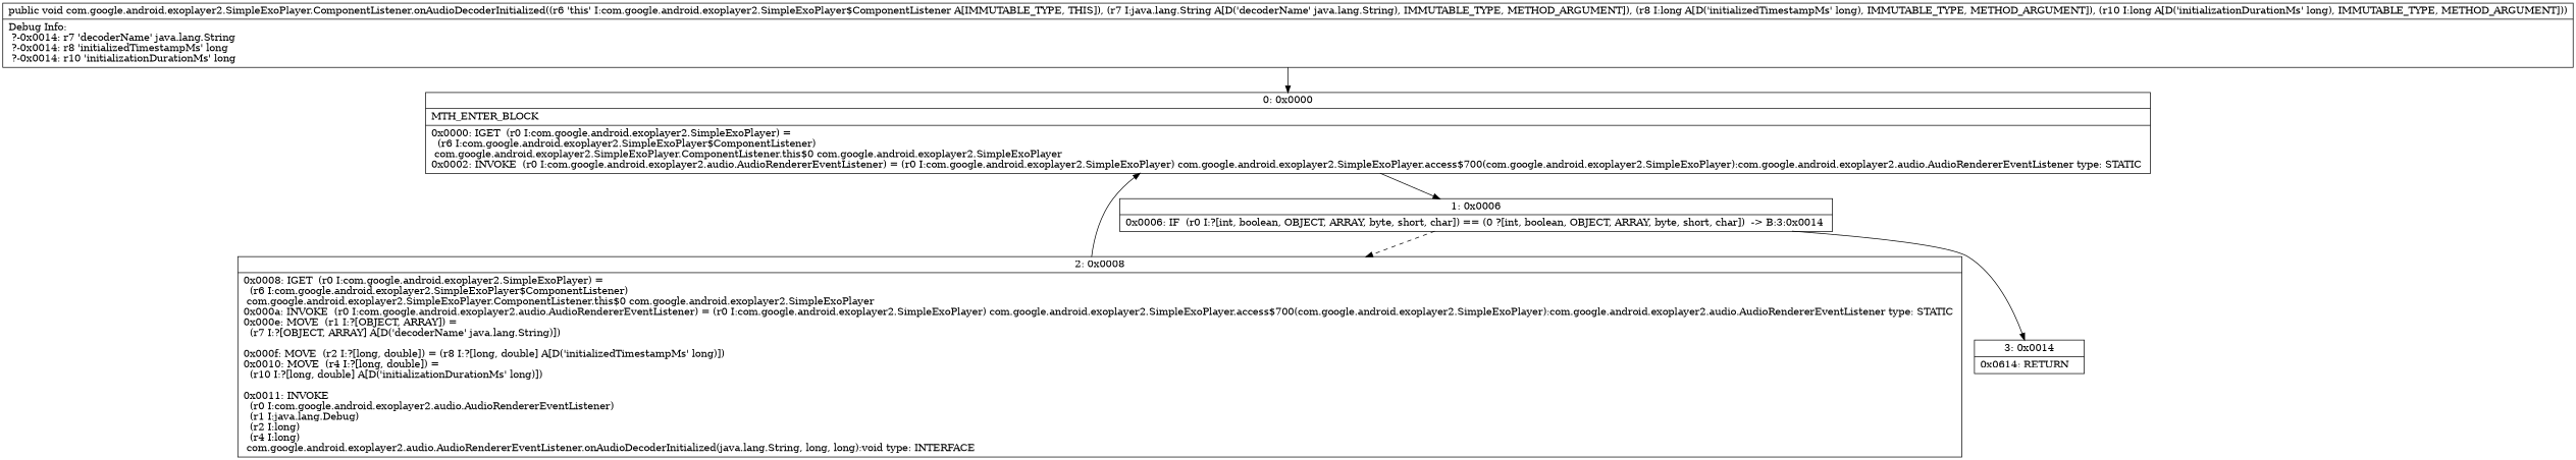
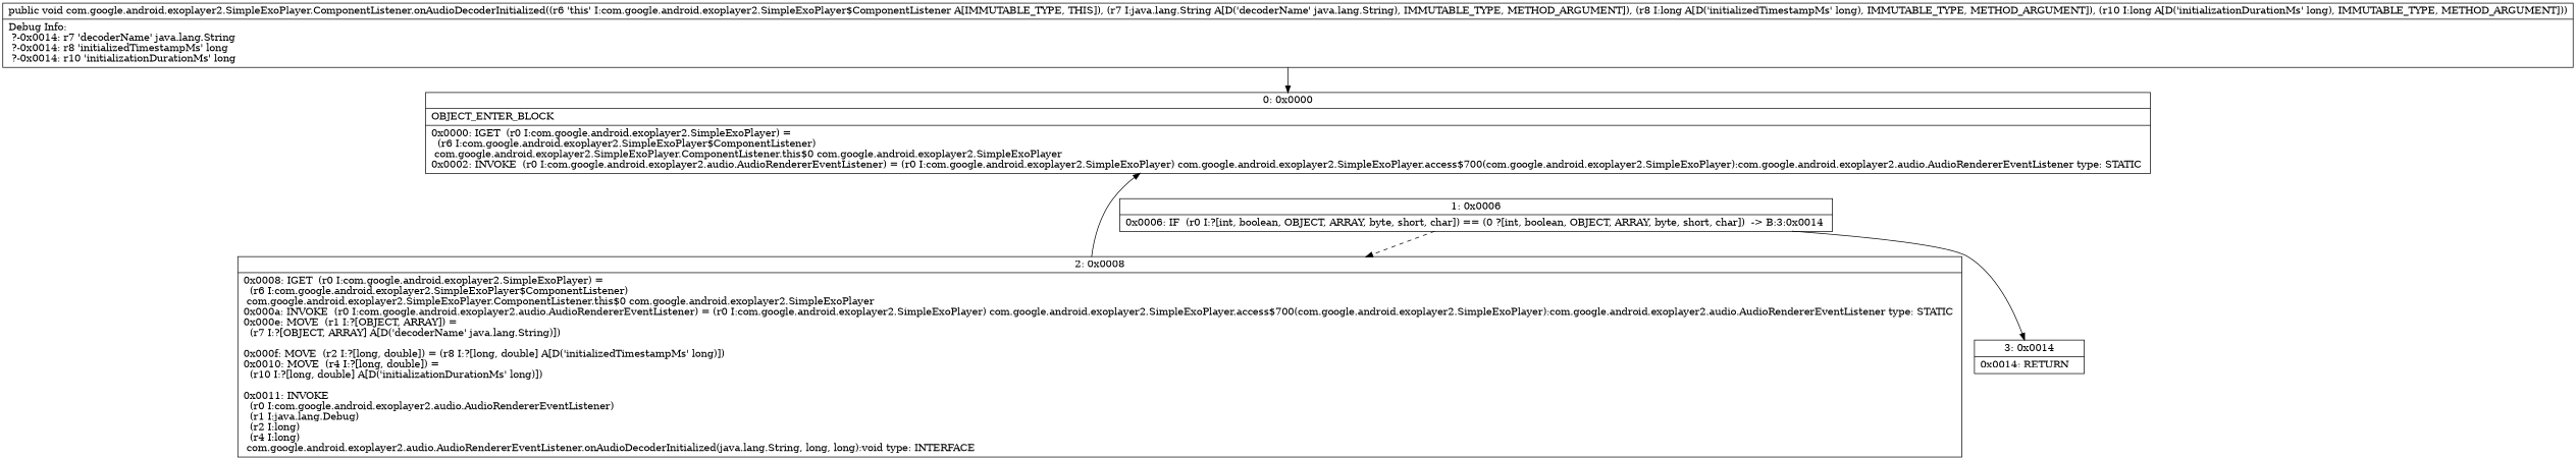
  digraph {
    node [shape=record]
-   n1 [label="{0\:\ 0x0000|MTH_ENTER_BLOCK\l|0x0000: IGET  (r0 I:com.google.android.exoplayer2.SimpleExoPlayer) = \l  (r6 I:com.google.android.exoplayer2.SimpleExoPlayer$ComponentListener)\l com.google.android.exoplayer2.SimpleExoPlayer.ComponentListener.this$0 com.google.android.exoplayer2.SimpleExoPlayer \l0x0002: INVOKE  (r0 I:com.google.android.exoplayer2.audio.AudioRendererEventListener) = (r0 I:com.google.android.exoplayer2.SimpleExoPlayer) com.google.android.exoplayer2.SimpleExoPlayer.access$700(com.google.android.exoplayer2.SimpleExoPlayer):com.google.android.exoplayer2.audio.AudioRendererEventListener type: STATIC \l}"]
+   n1 [label="{0\:\ 0x0000|OBJECT_ENTER_BLOCK\l|0x0000: IGET  (r0 I:com.google.android.exoplayer2.SimpleExoPlayer) = \l  (r6 I:com.google.android.exoplayer2.SimpleExoPlayer$ComponentListener)\l com.google.android.exoplayer2.SimpleExoPlayer.ComponentListener.this$0 com.google.android.exoplayer2.SimpleExoPlayer \l0x0002: INVOKE  (r0 I:com.google.android.exoplayer2.audio.AudioRendererEventListener) = (r0 I:com.google.android.exoplayer2.SimpleExoPlayer) com.google.android.exoplayer2.SimpleExoPlayer.access$700(com.google.android.exoplayer2.SimpleExoPlayer):com.google.android.exoplayer2.audio.AudioRendererEventListener type: STATIC \l}"]
    n2 [label="{1\:\ 0x0006|0x0006: IF  (r0 I:?[int, boolean, OBJECT, ARRAY, byte, short, char]) == (0 ?[int, boolean, OBJECT, ARRAY, byte, short, char])  \-\> B:3:0x0014 \l}"]
    n3 [label="{2\:\ 0x0008|0x0008: IGET  (r0 I:com.google.android.exoplayer2.SimpleExoPlayer) = \l  (r6 I:com.google.android.exoplayer2.SimpleExoPlayer$ComponentListener)\l com.google.android.exoplayer2.SimpleExoPlayer.ComponentListener.this$0 com.google.android.exoplayer2.SimpleExoPlayer \l0x000a: INVOKE  (r0 I:com.google.android.exoplayer2.audio.AudioRendererEventListener) = (r0 I:com.google.android.exoplayer2.SimpleExoPlayer) com.google.android.exoplayer2.SimpleExoPlayer.access$700(com.google.android.exoplayer2.SimpleExoPlayer):com.google.android.exoplayer2.audio.AudioRendererEventListener type: STATIC \l0x000e: MOVE  (r1 I:?[OBJECT, ARRAY]) = \l  (r7 I:?[OBJECT, ARRAY] A[D('decoderName' java.lang.String)])\l \l0x000f: MOVE  (r2 I:?[long, double]) = (r8 I:?[long, double] A[D('initializedTimestampMs' long)]) \l0x0010: MOVE  (r4 I:?[long, double]) = \l  (r10 I:?[long, double] A[D('initializationDurationMs' long)])\l \l0x0011: INVOKE  \l  (r0 I:com.google.android.exoplayer2.audio.AudioRendererEventListener)\l  (r1 I:java.lang.Debug)\l  (r2 I:long)\l  (r4 I:long)\l com.google.android.exoplayer2.audio.AudioRendererEventListener.onAudioDecoderInitialized(java.lang.String, long, long):void type: INTERFACE \l}"]
-   n4 [label="{3\:\ 0x0014|0x0614: RETURN   \l}"]
+   n4 [label="{3\:\ 0x0014|0x0014: RETURN   \l}"]
    n5 [label="{public void com.google.android.exoplayer2.SimpleExoPlayer.ComponentListener.onAudioDecoderInitialized((r6 'this' I:com.google.android.exoplayer2.SimpleExoPlayer$ComponentListener A[IMMUTABLE_TYPE, THIS]), (r7 I:java.lang.String A[D('decoderName' java.lang.String), IMMUTABLE_TYPE, METHOD_ARGUMENT]), (r8 I:long A[D('initializedTimestampMs' long), IMMUTABLE_TYPE, METHOD_ARGUMENT]), (r10 I:long A[D('initializationDurationMs' long), IMMUTABLE_TYPE, METHOD_ARGUMENT]))  | Debug Info:\l  ?\-0x0014: r7 'decoderName' java.lang.String\l  ?\-0x0014: r8 'initializedTimestampMs' long\l  ?\-0x0014: r10 'initializationDurationMs' long\l}"]
-   n1 -> n2
    n2 -> n3 [style=dashed]
    n2 -> n4
    n3 -> n1
    n5 -> n1
  }
